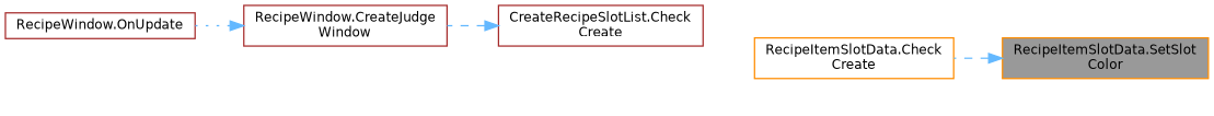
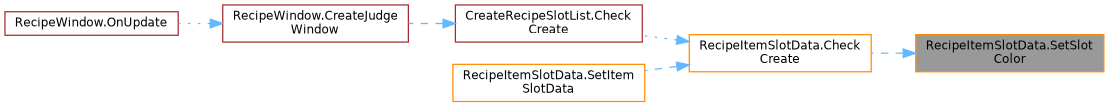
  digraph {
    rankdir=RL
    node [color=darkorange fillcolor=white fontname=Helvetica fontsize=10 shape=box style=filled]
    edge [color=steelblue1 dir=back fontname=Helvetica fontsize=10 labelfontname=Helvetica labelfontsize=10 style=dashed]
    n1 [fillcolor=grey60 fontcolor=black height=0.2 label="RecipeItemSlotData.SetSlot\lColor" width=0.4]
    n2 [height=0.2 label="RecipeItemSlotData.Check\lCreate" width=0.4]
    n3 [color=brown height=0.2 label="CreateRecipeSlotList.Check\lCreate" width=0.4]
+   n4 [height=0.2 label="RecipeItemSlotData.SetItem\lSlotData" width=0.4]
    n5 [color=brown height=0.2 label="RecipeWindow.CreateJudge\lWindow" width=0.4]
    n6 [color=brown height=0.2 label="RecipeWindow.OnUpdate" width=0.4]
    n1 -> n2
+   n2 -> n3 [style=dotted]
+   n2 -> n4
    n3 -> n5
    n5 -> n6 [style=dotted]
  }
